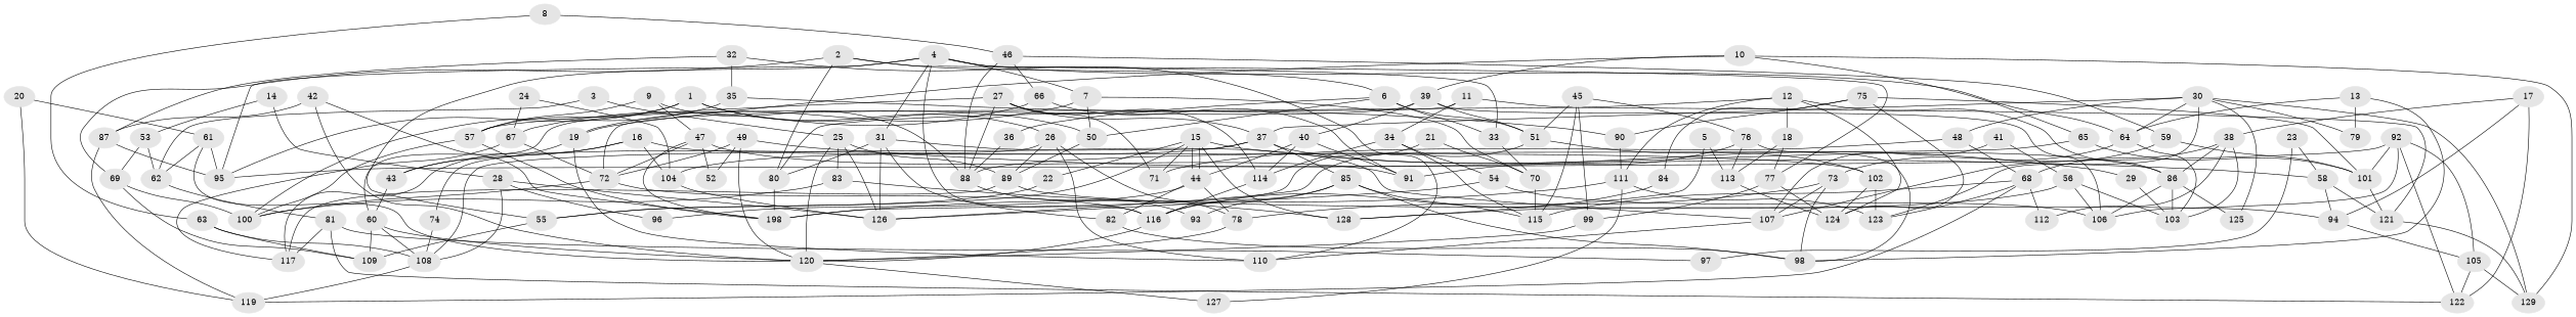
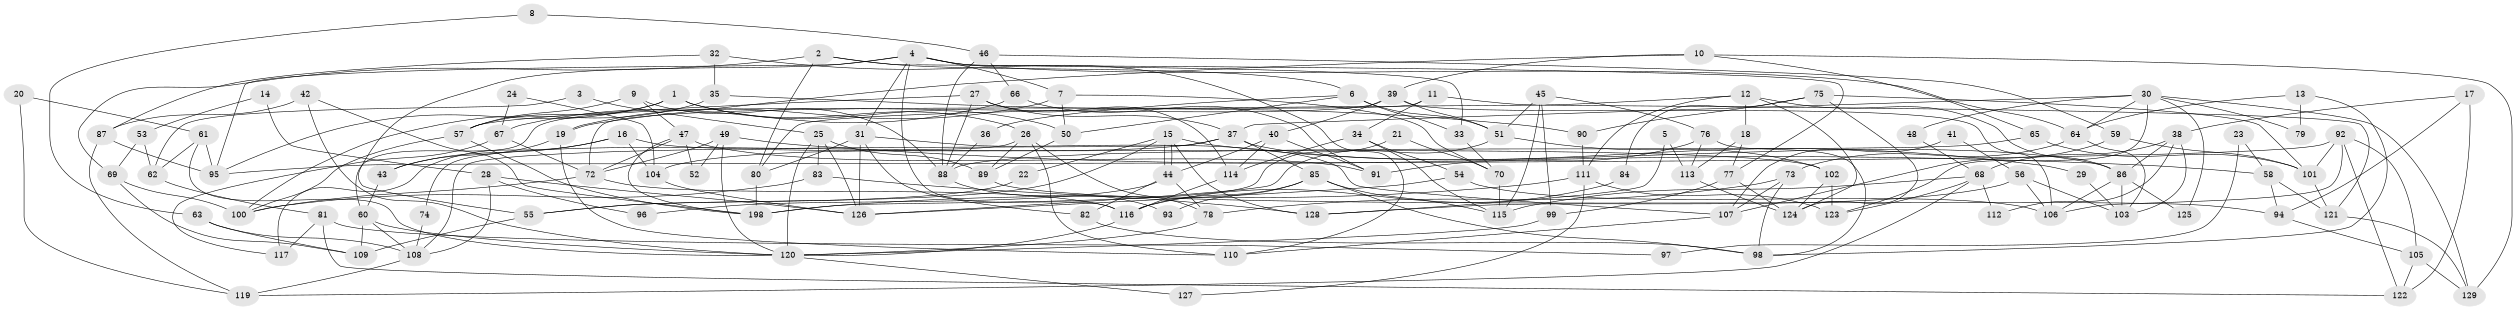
  graph {
    fontname="DejaVu Serif"
    node [color=gray90 fontname="DejaVu Serif" style=filled]
    edge [fontname="DejaVu Serif"]
    1
    26
    50
    57
    95
    110
    89
    74
    78
    n10 [label=198]
    100
    2
    6
    69
    77
    80
    33
    36
    51
    109
    124
    99
    3
    25
    62
    83
    120
    126
    81
    4
    7
    31
    55
    64
    116
    19
    70
    82
    107
    103
    73
    5
    113
    128
    88
    102
    43
    115
    8
    46
    63
    59
    66
    108
    9
    47
    72
    91
    52
    93
    10
    39
    65
    129
    40
    60
    106
    101
    11
    34
    121
    114
    54
    12
    18
    86
    111
    125
    123
    127
    13
    79
    98
    14
    28
    53
    96
    15
    22
    29
    44
-   71
    16
    104
    117
    17
    38
    94
    122
    68
    112
    105
    20
    61
    119
    21
    23
    58
    97
    24
    67
    27
    37
    85
    30
    48
    32
    35
    87
    90
    41
    56
    42
    45
    76
    49
    75
    84
    92
    1 -- 26
    1 -- 50
    1 -- 57
    1 -- 95
    26 -- 110
    26 -- 89
    26 -- 74
    26 -- 78
    50 -- 89
    57 -- n10
    57 -- 100
-   89 -- 117
    89 -- 94
    74 -- 108
    78 -- 120
    2 -- 6
    2 -- 69
    2 -- 77
    2 -- 80
    6 -- 50
    6 -- 33
    6 -- 36
    6 -- 51
    69 -- 100
    69 -- 109
    77 -- 124
    77 -- 99
    80 -- n10
    33 -- 70
    36 -- 88
    51 -- 126
    51 -- 102
    99 -- 120
    3 -- 25
    3 -- 62
    25 -- 89
    25 -- 83
    25 -- 120
    25 -- 126
    62 -- 81
    83 -- 100
    83 -- 128
    120 -- 127
    81 -- 117
    81 -- 122
    81 -- 97
    4 -- 95
    4 -- 33
    4 -- 7
    4 -- 31
    4 -- 55
    4 -- 64
    4 -- 116
    7 -- 50
    7 -- 19
    7 -- 70
    31 -- 80
    31 -- 126
    31 -- 82
    31 -- 107
    55 -- 109
    64 -- 103
    64 -- 73
    116 -- 120
    19 -- 110
    19 -- 43
    70 -- 115
    82 -- 98
    107 -- 110
    73 -- 78
    73 -- 107
    73 -- 98
    5 -- 113
    5 -- 128
    113 -- 124
    88 -- 93
    102 -- 124
    102 -- 123
    43 -- 60
    8 -- 46
    8 -- 63
    46 -- 88
    46 -- 59
    46 -- 66
    63 -- 109
    63 -- 108
    59 -- 107
    59 -- 101
    66 -- 91
    66 -- 67
    108 -- 119
    9 -- 57
    9 -- 88
    9 -- 47
    47 -- n10
    47 -- 72
    47 -- 91
    47 -- 52
    72 -- 100
    72 -- 116
    10 -- 19
    10 -- 39
    10 -- 65
    10 -- 129
    39 -- 51
    39 -- 40
    39 -- 60
    39 -- 106
    65 -- 88
    65 -- 101
    40 -- 91
    40 -- 114
    40 -- 44
    60 -- 109
    60 -- 120
    60 -- 108
    101 -- 121
    11 -- 72
    11 -- 34
    11 -- 121
    34 -- 115
    34 -- 114
    34 -- 54
    121 -- 129
    114 -- 116
    54 -- 126
    54 -- 106
    12 -- 80
    12 -- 124
    12 -- 18
    12 -- 86
    12 -- 111
    18 -- 77
    18 -- 113
    86 -- 103
    86 -- 106
    86 -- 125
    111 -- n10
    111 -- 123
    111 -- 127
    13 -- 64
    13 -- 79
    13 -- 98
    14 -- 28
    14 -- 53
    28 -- 126
    28 -- 108
    28 -- 96
    53 -- 69
    53 -- 62
    15 -- 55
    15 -- 128
    15 -- 22
    15 -- 29
    15 -- 44
    15 -- 44
-   15 -- 71
    22 -- 55
    29 -- 103
    44 -- 78
    44 -- 82
    44 -- 96
    16 -- 102
    16 -- 43
    16 -- 104
    16 -- 117
    104 -- 126
    17 -- 38
    17 -- 94
    17 -- 122
    38 -- 103
    38 -- 86
    38 -- 68
    38 -- 112
    94 -- 105
    68 -- 115
    68 -- 123
    68 -- 112
    68 -- 119
    105 -- 129
    105 -- 122
    20 -- 61
    20 -- 119
    61 -- 95
    61 -- 62
    61 -- 120
    21 -- n10
    21 -- 70
    23 -- 58
    23 -- 97
    58 -- 121
    58 -- 94
    24 -- 104
    24 -- 67
    67 -- 72
    67 -- 117
    27 -- 57
    27 -- 88
    27 -- 114
-   27 -- 71
    27 -- 37
    37 -- 108
    37 -- 86
    37 -- 104
    37 -- 85
    85 -- 116
    85 -- 115
    85 -- 93
    85 -- 98
    30 -- 64
    30 -- 129
    30 -- 125
    30 -- 123
    30 -- 79
    30 -- 37
    30 -- 48
-   48 -- 71
    48 -- 68
    32 -- 110
    32 -- 35
    32 -- 87
    35 -- 100
    35 -- 90
    87 -- 95
    87 -- 119
    90 -- 111
    41 -- 107
    41 -- 56
    56 -- 103
    56 -- 128
    56 -- 106
    42 -- n10
    42 -- 120
    42 -- 87
    45 -- 51
    45 -- 99
    45 -- 115
    45 -- 76
    76 -- 113
    76 -- 91
    76 -- 98
    49 -- 120
    49 -- 72
    49 -- 52
    49 -- 58
    75 -- 124
    75 -- 101
    75 -- 90
    75 -- 84
    84 -- 116
    92 -- 95
    92 -- 106
    92 -- 101
    92 -- 122
    92 -- 105
  }
